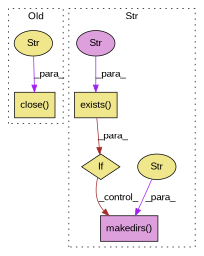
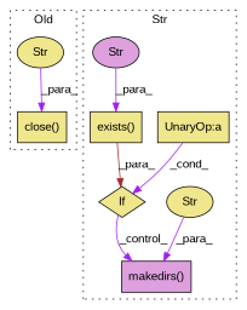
  digraph {
    fontname="Liberation Sans"
    node [a=75 fillcolor=khaki fontname="Liberation Sans" l=11 shape=box style=filled]
    edge [color=purple fontname="Liberation Sans"]
    n1 [l="35,1" label="close()" s="5216,5266"]
    n2 [a=66 l=15 label=Str s=5251 shape=ellipse]
    n3 [fillcolor=plum l="12,1" label="makedirs()" s="4691,4714"]
    n4 [a=96 l=3 label=If s=4643 shape=diamond]
+   n5 [a=61 l=31 label="UnaryOp:a" s=4646]
    n6 [a=66 label=Str s=4703 shape=ellipse]
    n7 [l="15,1" label="exists()" s="4650,4676"]
    n8 [a=66 fillcolor=plum label=Str s=4665 shape=ellipse]
    subgraph cluster_1 {
      label=Old
      style=dotted
      n1
      n2
    }
    subgraph cluster_2 {
      label=Str
      style=dotted
      n3
      n4
+     n5
      n6
      n7
      n8
    }
    n2 -> n1 [label=_para_]
-   n4 -> n3 [color=brown label=_control_]
+   n4 -> n3 [label=_control_]
+   n5 -> n4 [label=_cond_]
    n6 -> n3 [label=_para_]
    n7 -> n4 [color=brown label=_para_]
    n8 -> n7 [label=_para_]
  }
